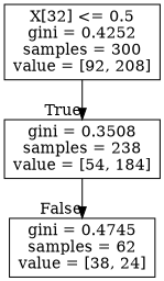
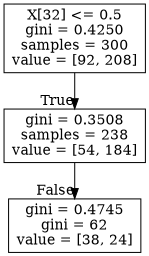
  digraph {
    node [shape=box]
    edge [labeldistance=2.5]
-   n1 [label="X[32] <= 0.5\ngini = 0.4252\nsamples = 300\nvalue = [92, 208]"]
+   n1 [label="X[32] <= 0.5\ngini = 0.4250\nsamples = 300\nvalue = [92, 208]"]
    n2 [label="gini = 0.3508\nsamples = 238\nvalue = [54, 184]"]
-   n3 [label="gini = 0.4745\nsamples = 62\nvalue = [38, 24]"]
+   n3 [label="gini = 0.4745\ngini = 62\nvalue = [38, 24]"]
    n1 -> n2 [headlabel=True labelangle=45]
    n2 -> n3 [headlabel=False labelangle=-45]
  }
